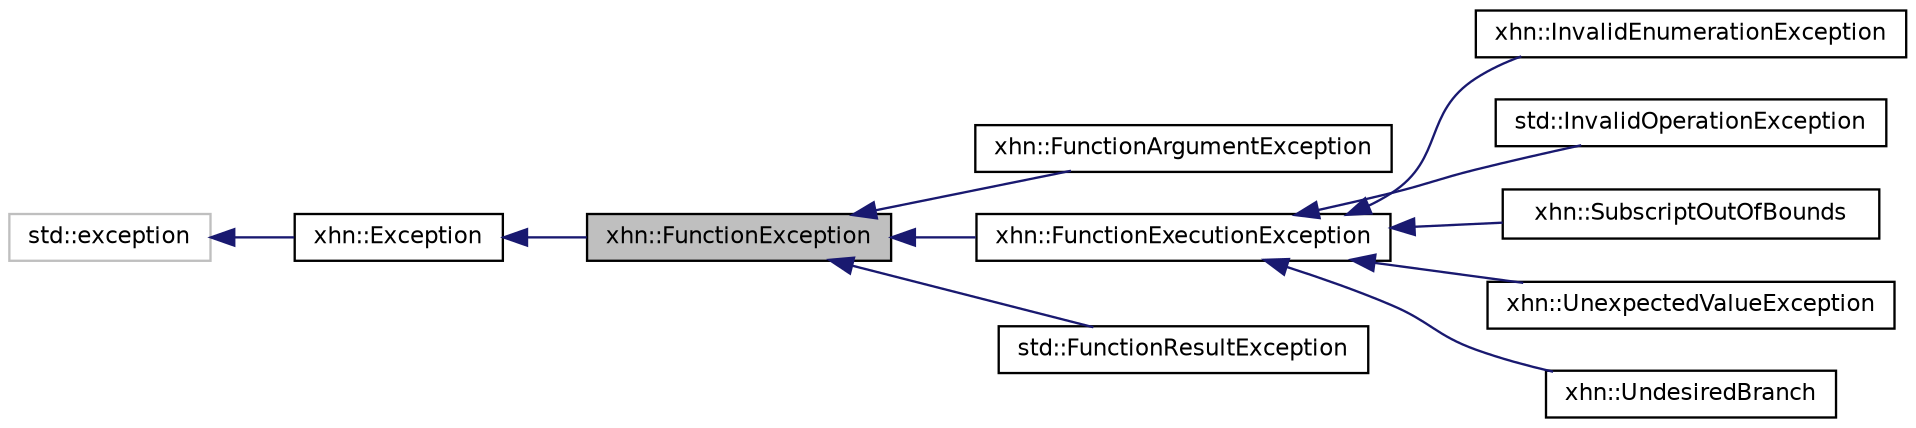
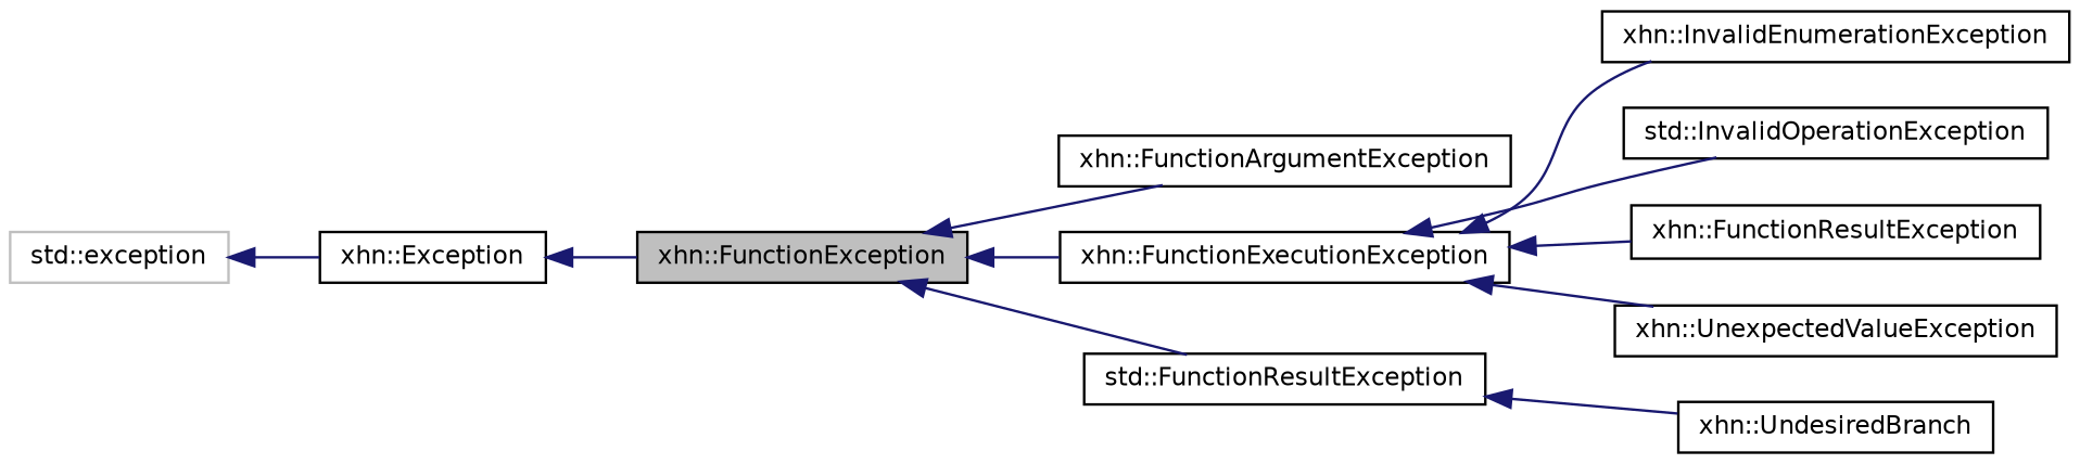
  digraph {
    rankdir=LR
    node [color=black fillcolor=white fontname=Helvetica fontsize=10 shape=record style=filled]
    edge [color=midnightblue dir=back fontname=Helvetica fontsize=10 labelfontname=Helvetica labelfontsize=10 style=solid]
    n1 [fillcolor=grey75 fontcolor=black height=0.2 label="xhn::FunctionException" width=0.4]
    n2 [height=0.2 label="xhn::FunctionArgumentException" width=0.4]
    n3 [height=0.2 label="xhn::FunctionExecutionException" width=0.4]
    n4 [height=0.2 label="std::FunctionResultException" width=0.4]
    n5 [height=0.2 label="xhn::InvalidEnumerationException" width=0.4]
    n6 [height=0.2 label="std::InvalidOperationException" width=0.4]
-   n7 [height=0.2 label="xhn::SubscriptOutOfBounds" width=0.4]
+   n7 [height=0.2 label="xhn::FunctionResultException" width=0.4]
    n8 [height=0.2 label="xhn::UndesiredBranch" width=0.4]
    n9 [height=0.2 label="xhn::UnexpectedValueException" width=0.4]
    n10 [height=0.2 label="xhn::Exception" width=0.4]
    n11 [color=grey75 height=0.2 label="std::exception" width=0.4]
    n1 -> n2
    n1 -> n3
    n1 -> n4
    n3 -> n5
    n3 -> n6
    n3 -> n7
-   n3 -> n8
+   n4 -> n8
    n3 -> n9
    n10 -> n1
    n11 -> n10
  }
